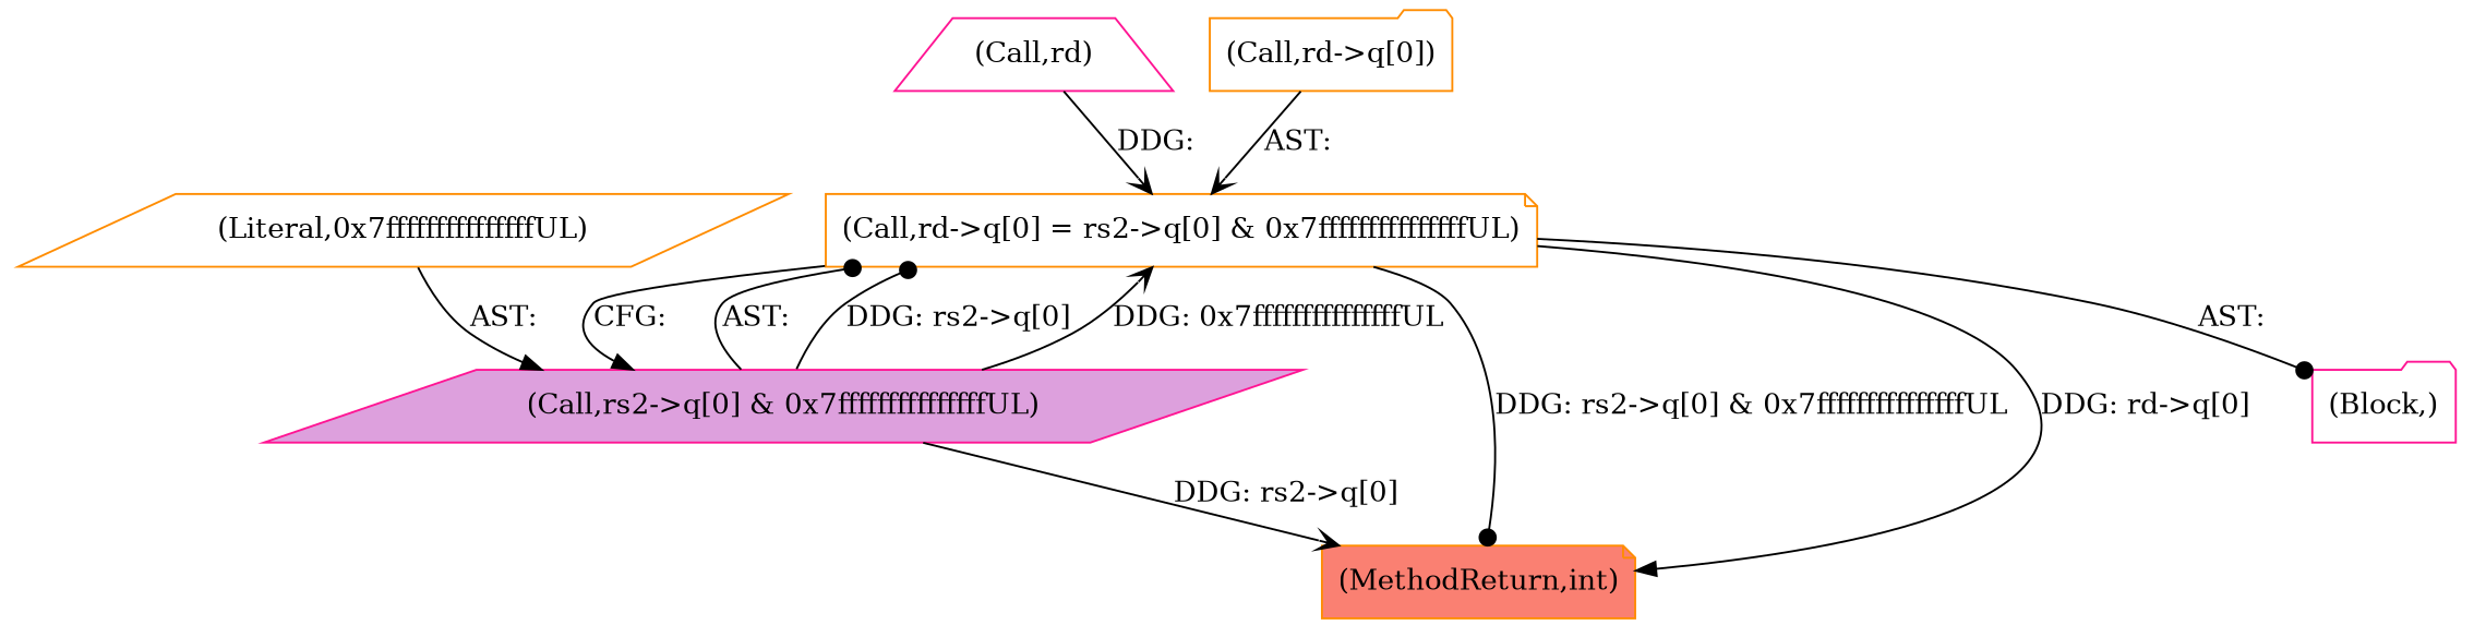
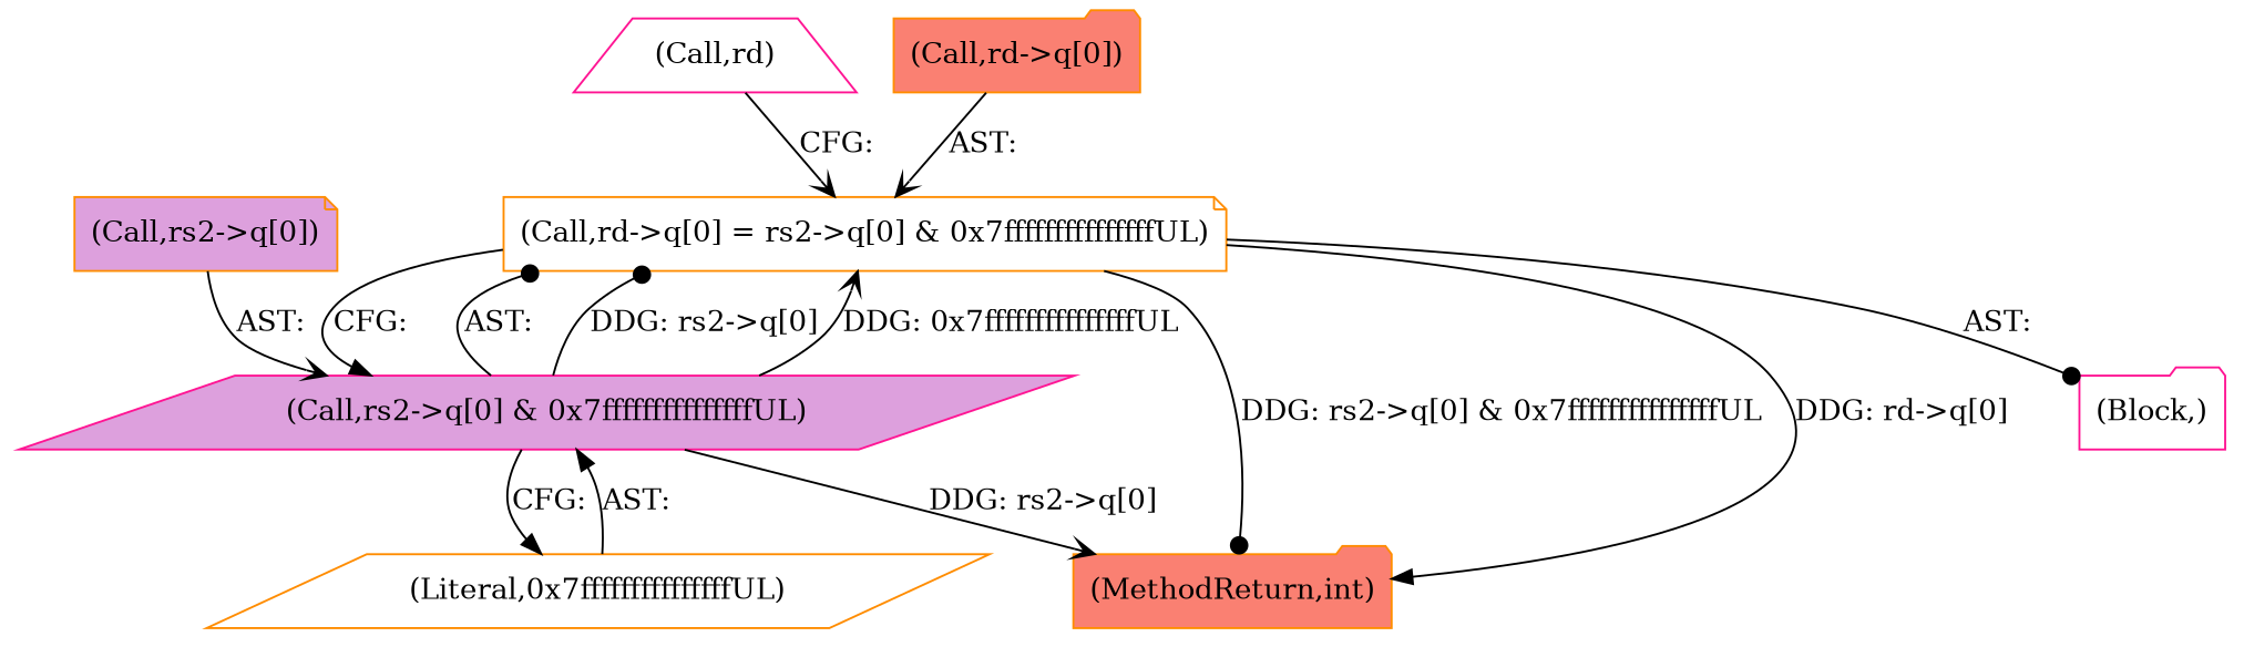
  digraph {
    node [color=darkorange fillcolor=white shape=note style=filled]
    edge [arrowhead=vee]
    n1 [label="(Call,rd->q[0] = rs2->q[0] & 0x7fffffffffffffffUL)"]
    n2 [color=deeppink fillcolor=plum label="(Call,rs2->q[0] & 0x7fffffffffffffffUL)" shape=parallelogram]
    n3 [color=deeppink label="(Block,)" shape=folder]
-   n4 [fillcolor=salmon label="(MethodReturn,int)"]
+   n4 [fillcolor=salmon label="(MethodReturn,int)" shape=folder]
    n5 [label="(Literal,0x7fffffffffffffffUL)" shape=parallelogram]
+   n6 [fillcolor=plum label="(Call,rs2->q[0])"]
    n7 [color=deeppink label="(Call,rd)" shape=trapezium]
-   n8 [label="(Call,rd->q[0])" shape=folder]
+   n8 [fillcolor=salmon label="(Call,rd->q[0])" shape=folder]
    n1 -> n2 [arrowhead=normal label="CFG: "]
    n1 -> n3 [arrowhead=dot label="AST: "]
    n1 -> n4 [arrowhead=dot label="DDG: rs2->q[0] & 0x7fffffffffffffffUL"]
    n1 -> n4 [arrowhead=normal label="DDG: rd->q[0]"]
    n2 -> n1 [arrowhead=dot label="AST: "]
    n2 -> n1 [arrowhead=dot label="DDG: rs2->q[0]"]
    n2 -> n1 [label="DDG: 0x7fffffffffffffffUL"]
    n2 -> n4 [label="DDG: rs2->q[0]"]
+   n2 -> n5 [arrowhead=normal label="CFG: "]
    n5 -> n2 [arrowhead=normal label="AST: "]
-   n7 -> n1 [label="DDG: "]
+   n6 -> n2 [label="AST: "]
+   n7 -> n1 [label="CFG: "]
    n8 -> n1 [label="AST: "]
  }
